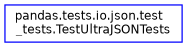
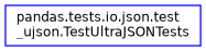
  digraph {
    rankdir=LR
-   n1 [color=blue fillcolor=white fontname=Helvetica fontsize=10 height=0.2 label="pandas.tests.io.json.test\l_tests.TestUltraJSONTests" shape=box style=filled width=0.4]
+   n1 [color=blue fillcolor=white fontname=Helvetica fontsize=10 height=0.2 label="pandas.tests.io.json.test\l_ujson.TestUltraJSONTests" shape=box style=filled width=0.4]
  }
